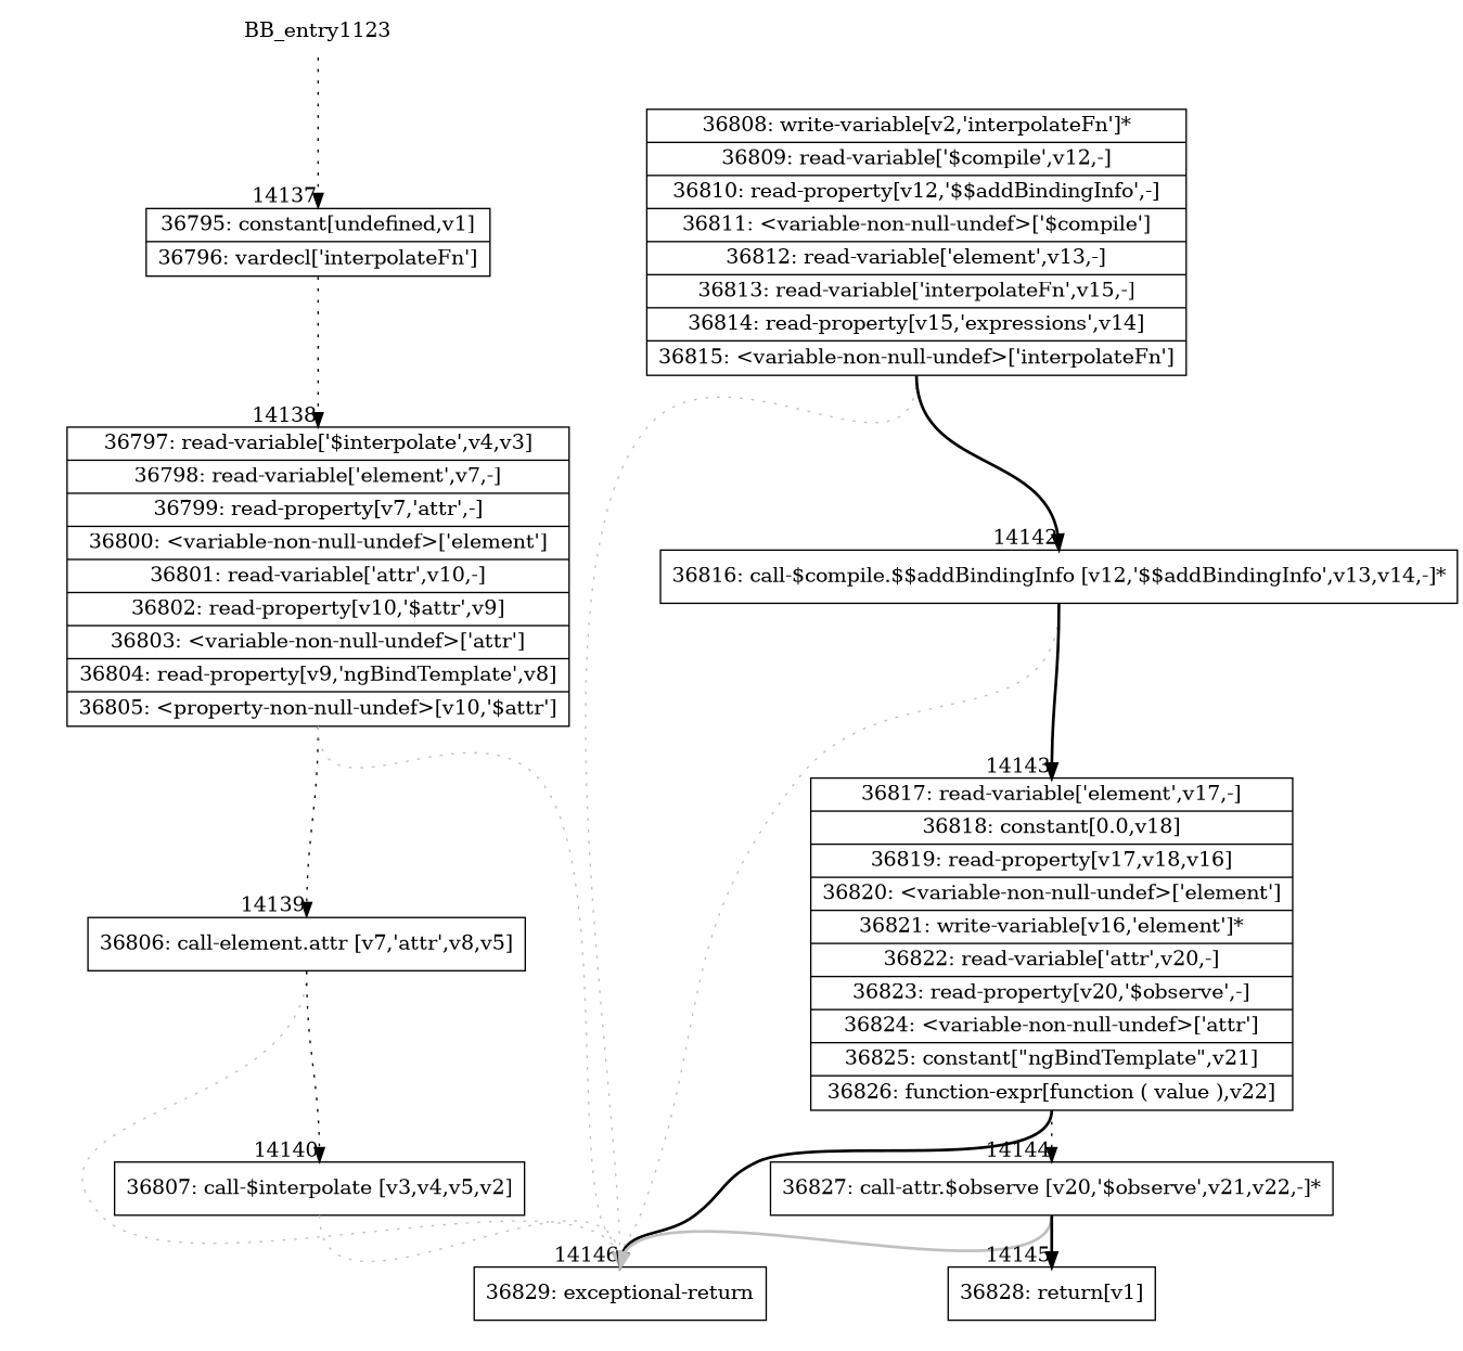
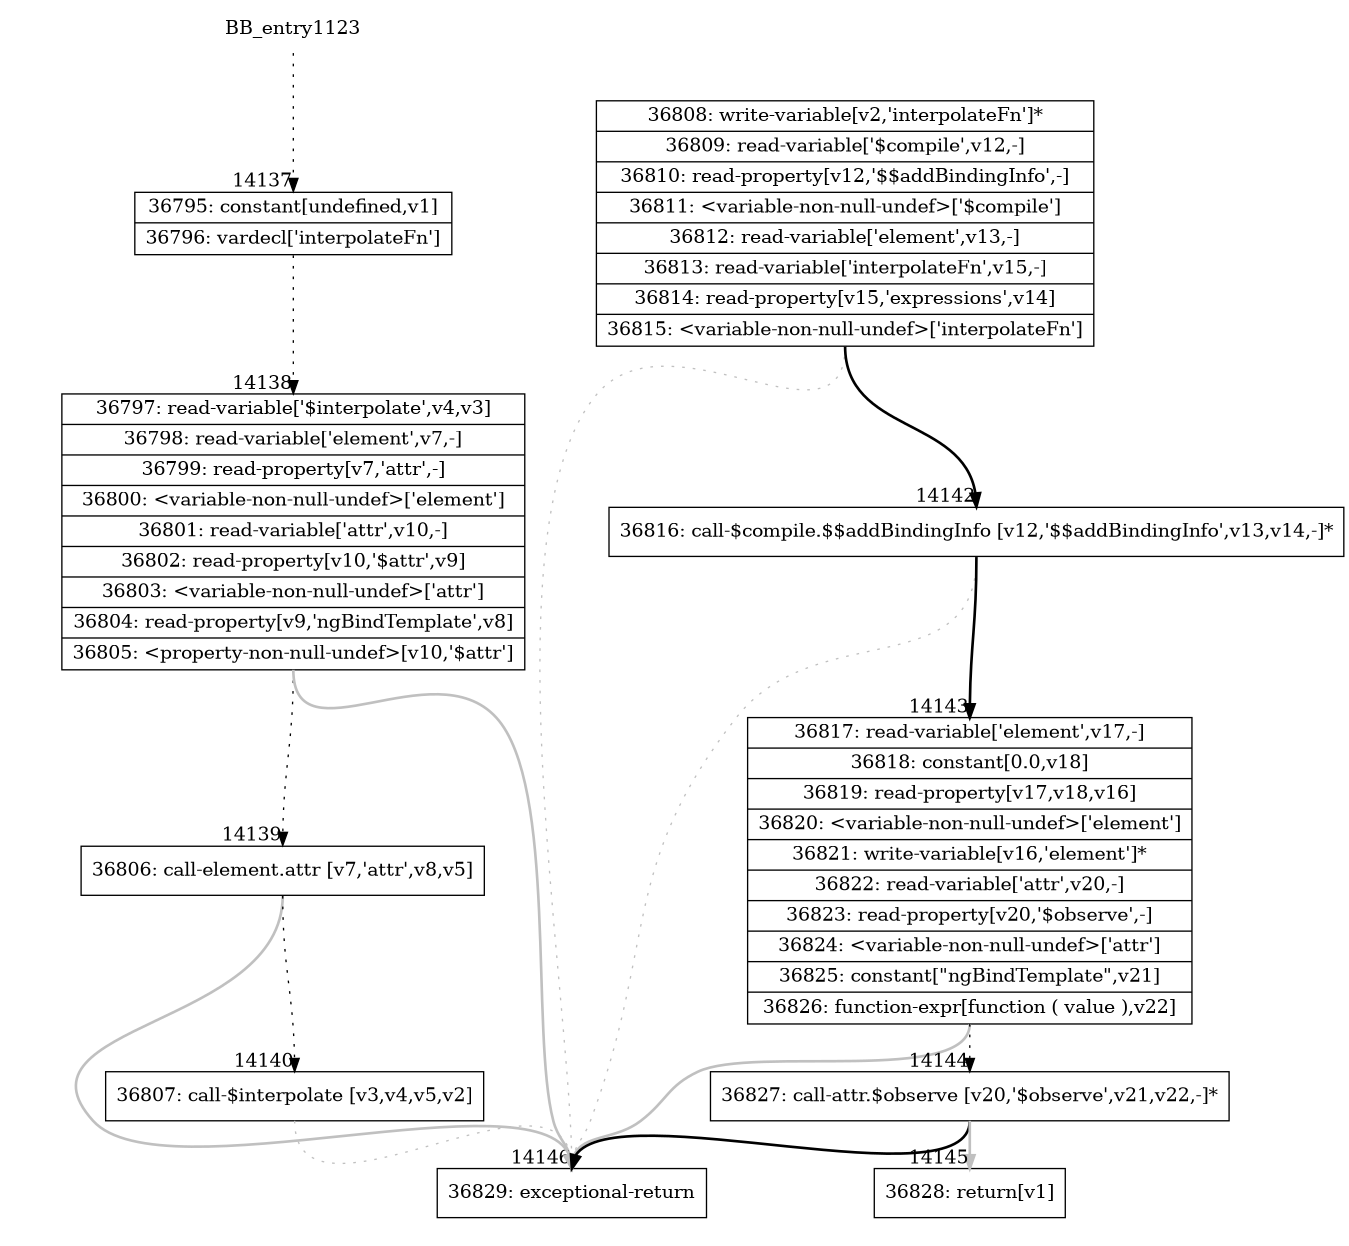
  digraph {
    rankdir=TD
    node [shape=record]
    edge [headport=n style=dotted tailport=s]
    n1 [label=BB_entry1123 shape=none]
    n2 [label="{36795: constant[undefined,v1]|36796: vardecl['interpolateFn']}"]
    n3 [label="{36797: read-variable['$interpolate',v4,v3]|36798: read-variable['element',v7,-]|36799: read-property[v7,'attr',-]|36800: \<variable-non-null-undef\>['element']|36801: read-variable['attr',v10,-]|36802: read-property[v10,'$attr',v9]|36803: \<variable-non-null-undef\>['attr']|36804: read-property[v9,'ngBindTemplate',v8]|36805: \<property-non-null-undef\>[v10,'$attr']}"]
    n4 [label="{36806: call-element.attr [v7,'attr',v8,v5]}"]
    n5 [label="{36829: exceptional-return}"]
    n6 [label="{36807: call-$interpolate [v3,v4,v5,v2]}"]
    n7 [label="{36808: write-variable[v2,'interpolateFn']*|36809: read-variable['$compile',v12,-]|36810: read-property[v12,'$$addBindingInfo',-]|36811: \<variable-non-null-undef\>['$compile']|36812: read-variable['element',v13,-]|36813: read-variable['interpolateFn',v15,-]|36814: read-property[v15,'expressions',v14]|36815: \<variable-non-null-undef\>['interpolateFn']}"]
    n8 [label="{36816: call-$compile.$$addBindingInfo [v12,'$$addBindingInfo',v13,v14,-]*}"]
    n9 [label="{36817: read-variable['element',v17,-]|36818: constant[0.0,v18]|36819: read-property[v17,v18,v16]|36820: \<variable-non-null-undef\>['element']|36821: write-variable[v16,'element']*|36822: read-variable['attr',v20,-]|36823: read-property[v20,'$observe',-]|36824: \<variable-non-null-undef\>['attr']|36825: constant[\"ngBindTemplate\",v21]|36826: function-expr[function ( value ),v22]}"]
    n10 [label="{36827: call-attr.$observe [v20,'$observe',v21,v22,-]*}"]
    n11 [label="{36828: return[v1]}"]
    n1 -> n2 [headlabel="    14137"]
    n2 -> n3 [headlabel="      14138"]
    n3 -> n4 [headlabel="      14139"]
-   n3 -> n5 [color=gray headlabel="      14146"]
-   n4 -> n5 [color=gray]
+   n3 -> n5 [color=gray headlabel="      14146" style=bold]
+   n4 -> n5 [color=gray style=bold]
    n4 -> n6 [headlabel="      14140"]
    n6 -> n5 [color=gray]
    n7 -> n5 [color=gray]
    n7 -> n8 [headlabel="      14142" style=bold]
    n8 -> n5 [color=gray]
    n8 -> n9 [headlabel="      14143" style=bold]
-   n9 -> n5 [color=black style=bold]
+   n9 -> n5 [color=gray style=bold]
    n9 -> n10 [headlabel="      14144"]
-   n10 -> n5 [color=gray style=bold]
-   n10 -> n11 [headlabel="      14145" style=bold]
+   n10 -> n5 [color=black style=bold]
+   n10 -> n11 [headlabel="      14145" style=bold color=gray]
  }
